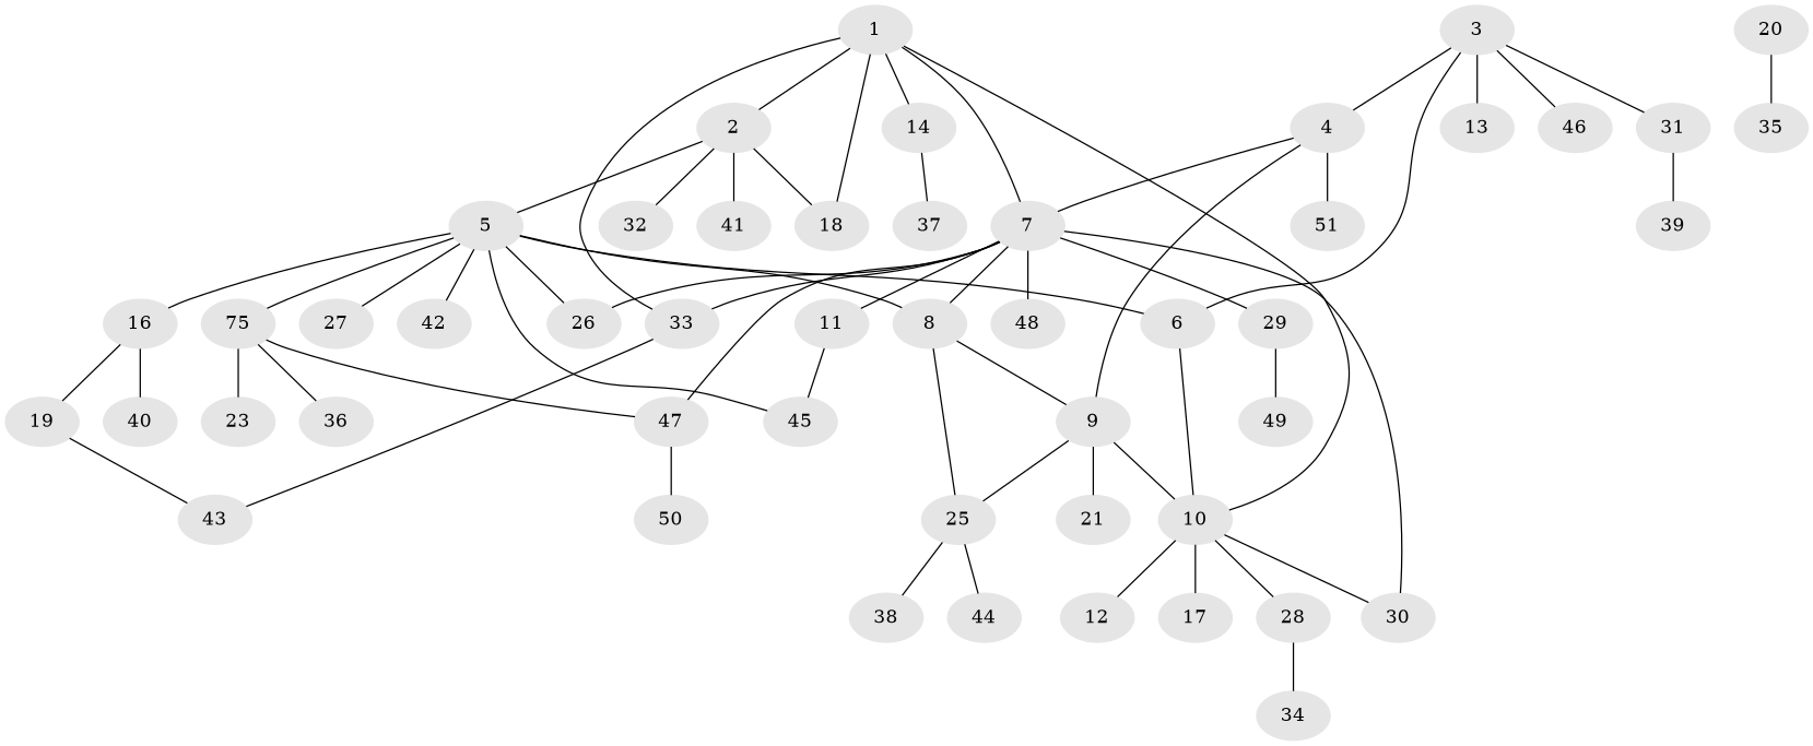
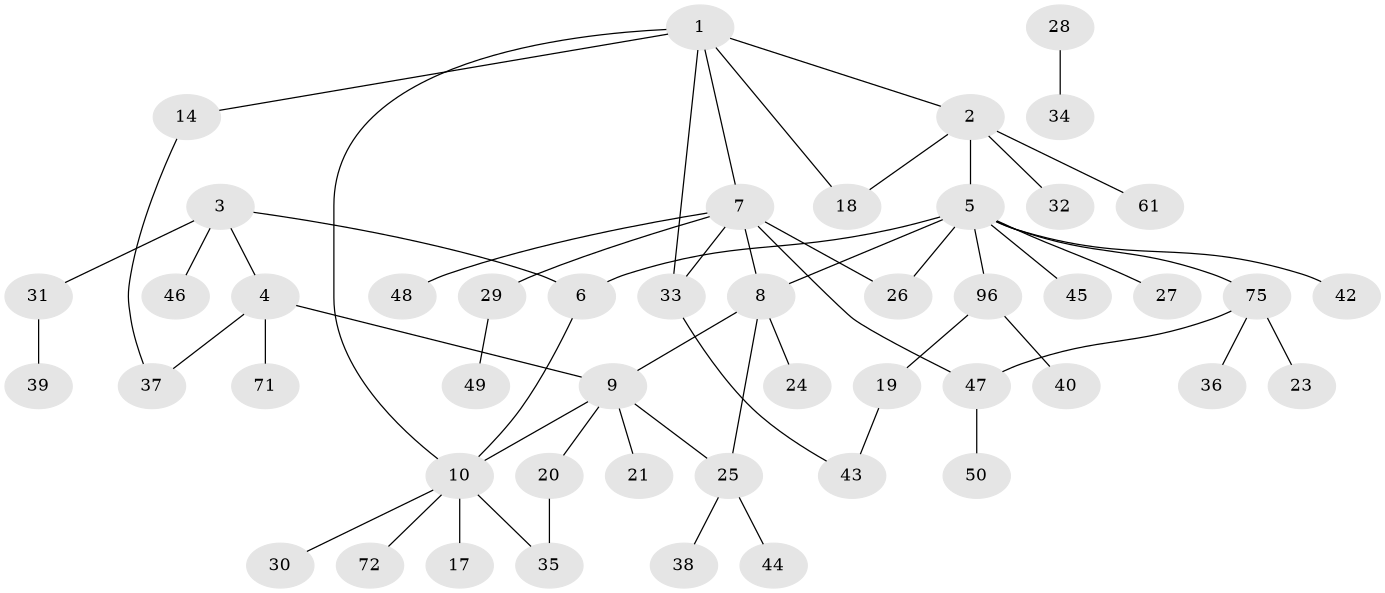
  graph {
    node [color=gray90 style=filled]
    1
    2
    7
    10
    14
    18
    33
    5
    32
-   41
+   41 [label=61]
    8
    26
-   11
    29
    30
    47
    48
-   12
+   12 [label=72]
    17
    28
    37
    43
    4
    9
-   51
+   51 [label=71]
    6
    n27 [label=75]
-   16
+   16 [label=96]
    27
    42
    45
    3
-   13
    31
    46
    39
    25
    20
    21
+   24
    23
    36
    19
    40
    49
    50
    38
    44
    35
    34
    1 -- 2
    1 -- 7
    1 -- 10
    1 -- 14
    1 -- 18
    1 -- 33
    2 -- 18
    2 -- 5
    2 -- 32
    2 -- 41
    7 -- 33
    7 -- 8
    7 -- 26
-   7 -- 11
    7 -- 29
-   7 -- 30
    7 -- 47
    7 -- 48
    10 -- 30
    10 -- 12
    10 -- 17
-   10 -- 28
+   10 -- 35
    14 -- 37
    33 -- 43
    5 -- 8
    5 -- 26
    5 -- 6
    5 -- n27
    5 -- 16
    5 -- 27
    5 -- 42
    5 -- 45
    8 -- 9
    8 -- 25
-   11 -- 45
+   8 -- 24
    29 -- 49
    47 -- 50
    28 -- 34
-   4 -- 7
+   4 -- 37
    4 -- 9
    4 -- 51
    9 -- 10
    9 -- 25
+   9 -- 20
    9 -- 21
    6 -- 10
    n27 -- 47
    n27 -- 23
    n27 -- 36
    16 -- 19
    16 -- 40
    3 -- 4
    3 -- 6
-   3 -- 13
    3 -- 31
    3 -- 46
    31 -- 39
    25 -- 38
    25 -- 44
    20 -- 35
    19 -- 43
  }
